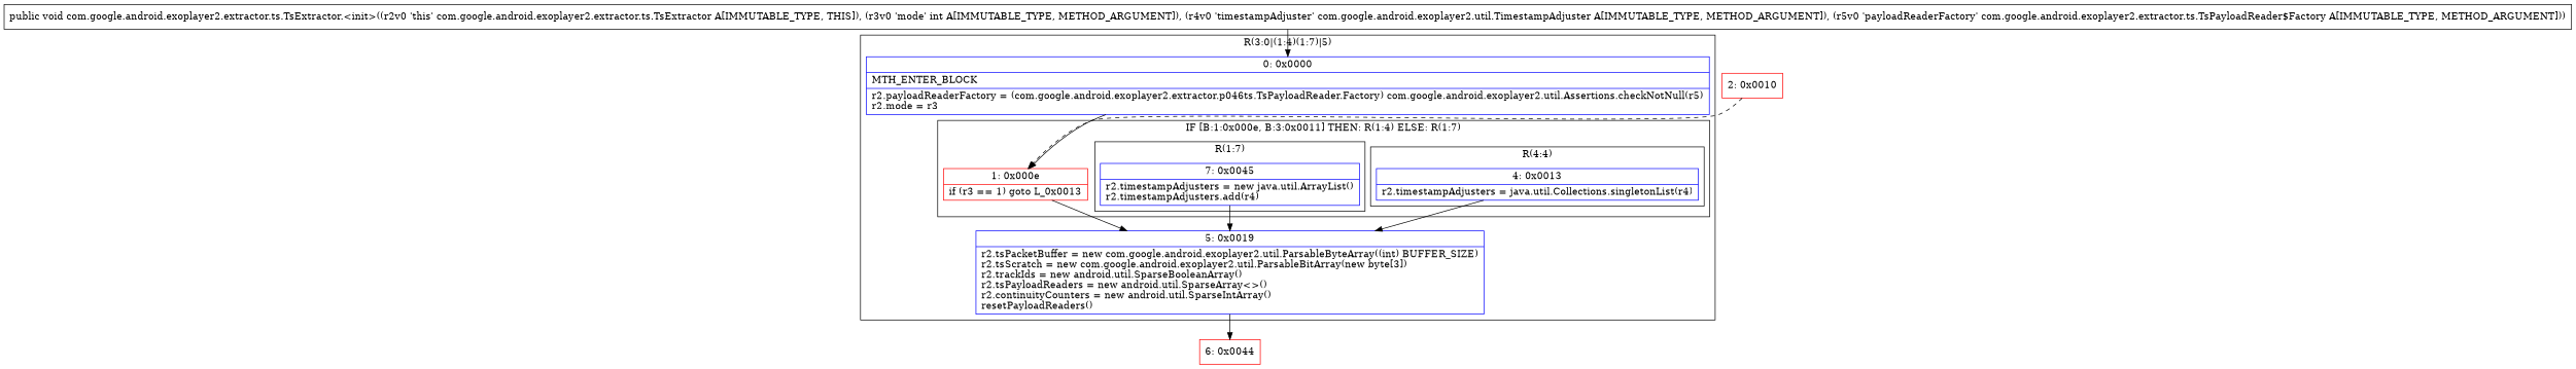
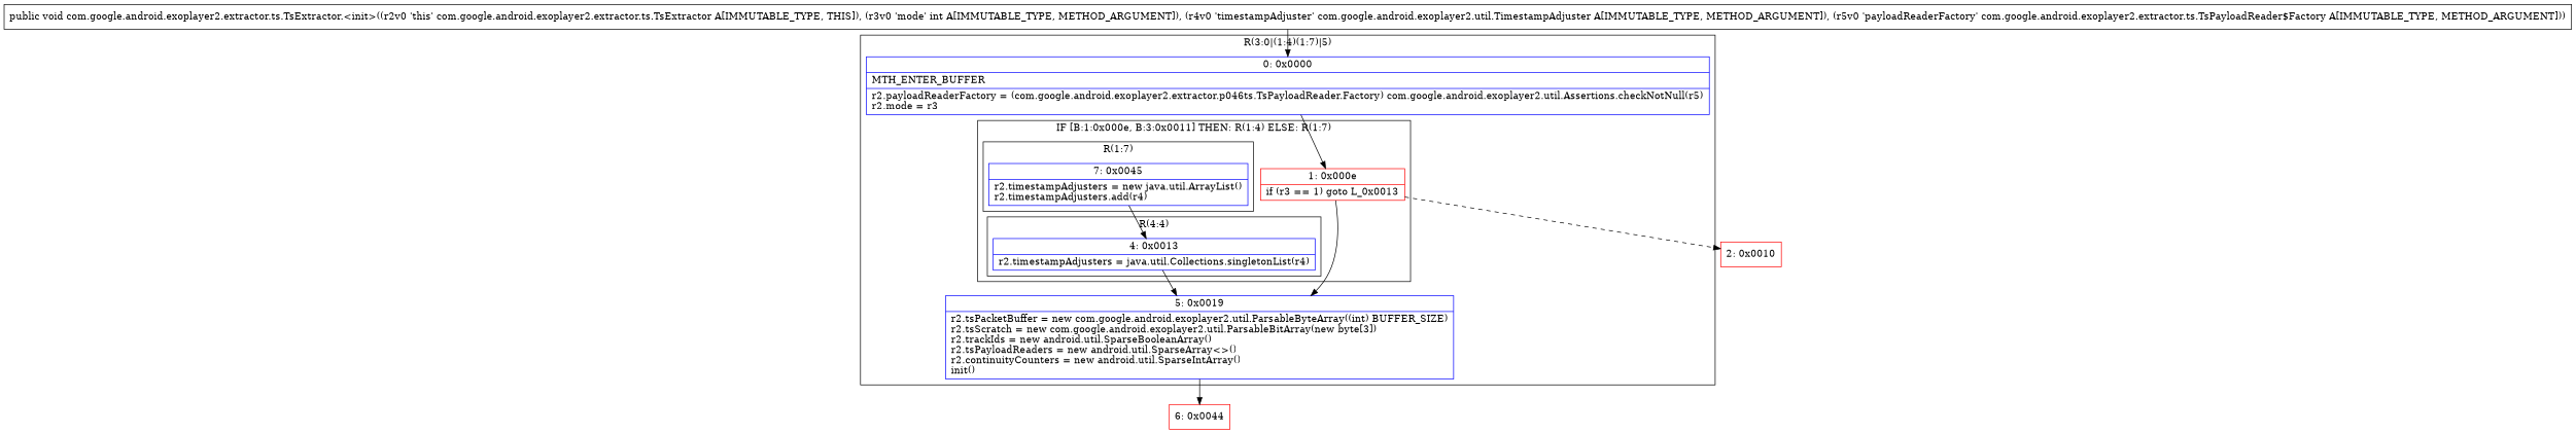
  digraph {
    node [color=blue shape=record]
    n1 [label="{4\:\ 0x0013|r2.timestampAdjusters = java.util.Collections.singletonList(r4)\l}"]
    n2 [label="{7\:\ 0x0045|r2.timestampAdjusters = new java.util.ArrayList()\lr2.timestampAdjusters.add(r4)\l}"]
    n3 [color=red label="{1\:\ 0x000e|if (r3 == 1) goto L_0x0013\l}"]
-   n4 [label="{0\:\ 0x0000|MTH_ENTER_BLOCK\l|r2.payloadReaderFactory = (com.google.android.exoplayer2.extractor.p046ts.TsPayloadReader.Factory) com.google.android.exoplayer2.util.Assertions.checkNotNull(r5)\lr2.mode = r3\l}"]
-   n5 [label="{5\:\ 0x0019|r2.tsPacketBuffer = new com.google.android.exoplayer2.util.ParsableByteArray((int) BUFFER_SIZE)\lr2.tsScratch = new com.google.android.exoplayer2.util.ParsableBitArray(new byte[3])\lr2.trackIds = new android.util.SparseBooleanArray()\lr2.tsPayloadReaders = new android.util.SparseArray\<\>()\lr2.continuityCounters = new android.util.SparseIntArray()\lresetPayloadReaders()\l}"]
+   n4 [label="{0\:\ 0x0000|MTH_ENTER_BUFFER\l|r2.payloadReaderFactory = (com.google.android.exoplayer2.extractor.p046ts.TsPayloadReader.Factory) com.google.android.exoplayer2.util.Assertions.checkNotNull(r5)\lr2.mode = r3\l}"]
+   n5 [label="{5\:\ 0x0019|r2.tsPacketBuffer = new com.google.android.exoplayer2.util.ParsableByteArray((int) BUFFER_SIZE)\lr2.tsScratch = new com.google.android.exoplayer2.util.ParsableBitArray(new byte[3])\lr2.trackIds = new android.util.SparseBooleanArray()\lr2.tsPayloadReaders = new android.util.SparseArray\<\>()\lr2.continuityCounters = new android.util.SparseIntArray()\linit()\l}"]
    n6 [color=red label="{2\:\ 0x0010}"]
    n7 [color=red label="{6\:\ 0x0044}"]
    n8 [label="{public void com.google.android.exoplayer2.extractor.ts.TsExtractor.\<init\>((r2v0 'this' com.google.android.exoplayer2.extractor.ts.TsExtractor A[IMMUTABLE_TYPE, THIS]), (r3v0 'mode' int A[IMMUTABLE_TYPE, METHOD_ARGUMENT]), (r4v0 'timestampAdjuster' com.google.android.exoplayer2.util.TimestampAdjuster A[IMMUTABLE_TYPE, METHOD_ARGUMENT]), (r5v0 'payloadReaderFactory' com.google.android.exoplayer2.extractor.ts.TsPayloadReader$Factory A[IMMUTABLE_TYPE, METHOD_ARGUMENT])) }" color=""]
    subgraph cluster_1 {
      label="R(3:0|(1:4)(1:7)|5)"
      n4
      n5
      subgraph cluster_2 {
        label="IF [B:1:0x000e, B:3:0x0011] THEN: R(1:4) ELSE: R(1:7)"
        n3
        subgraph cluster_3 {
          label="R(4:4)"
          n1
        }
        subgraph cluster_4 {
          label="R(1:7)"
          n2
        }
      }
    }
    n1 -> n5
-   n2 -> n5
+   n2 -> n1
    n3 -> n5
-   n6 -> n3 [style=dashed]
+   n3 -> n6 [style=dashed]
    n4 -> n3
    n5 -> n7
    n8 -> n4
  }
